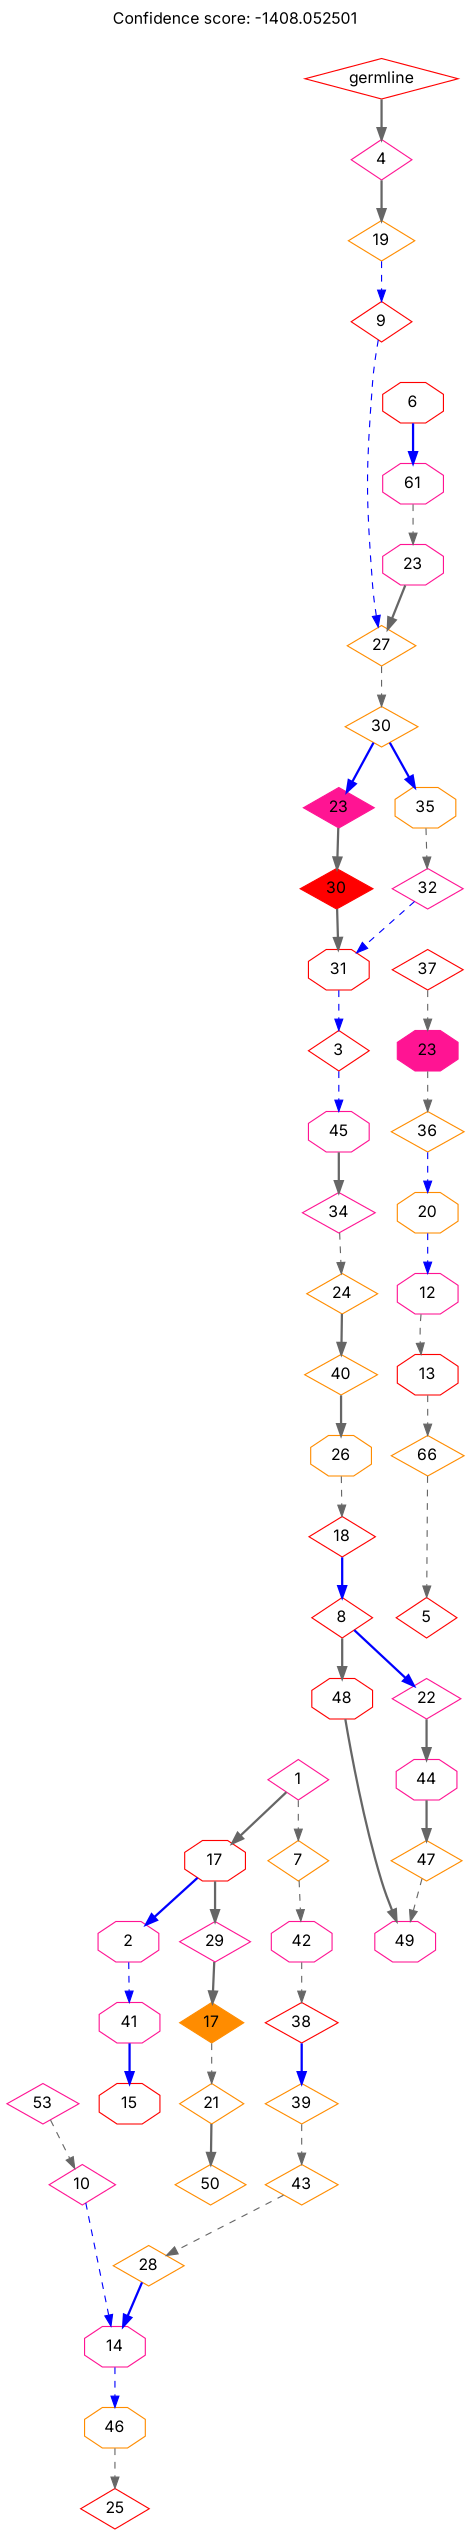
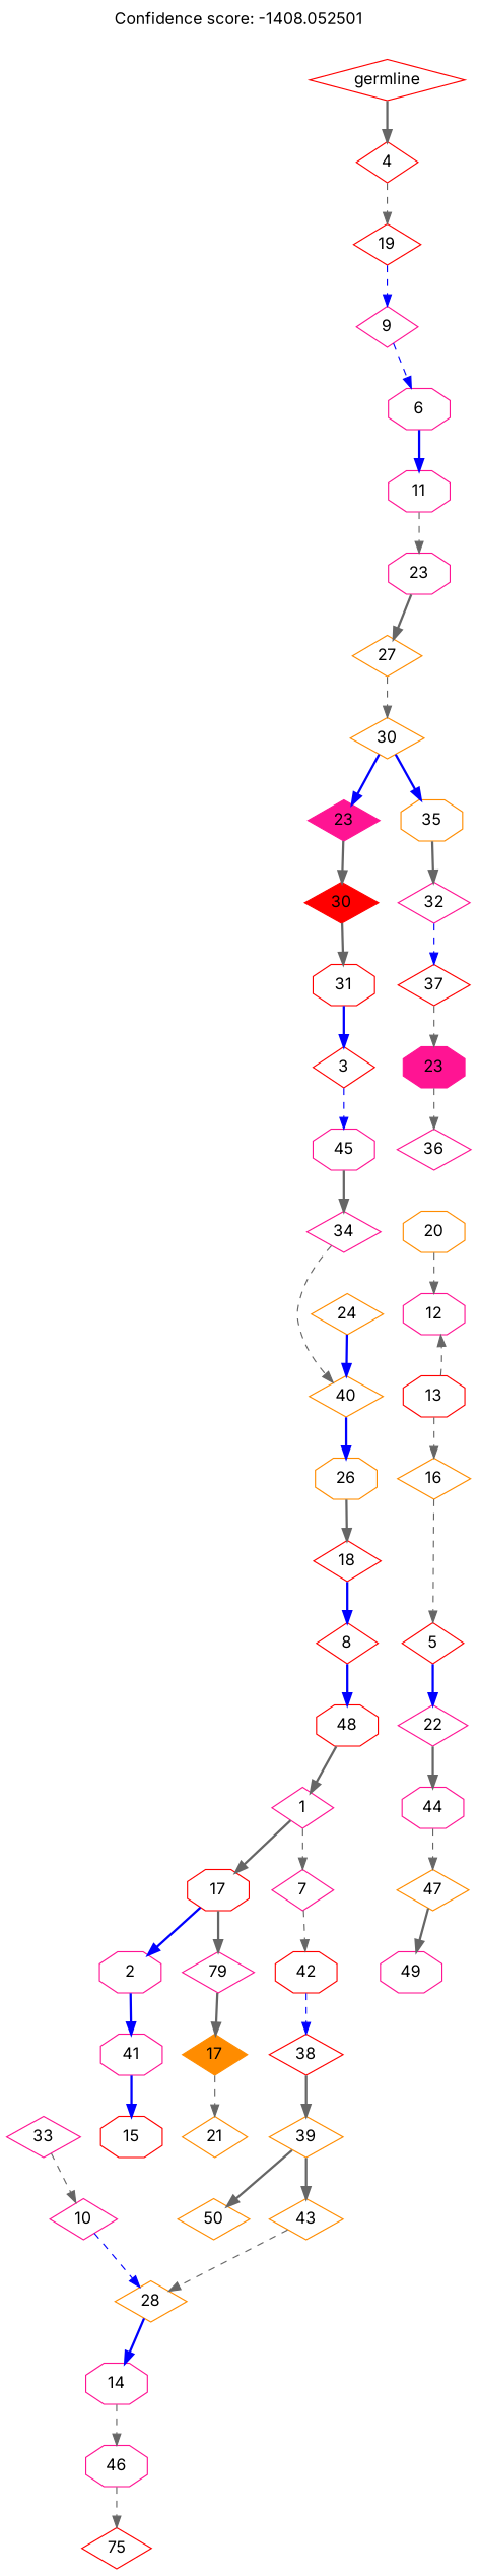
  digraph {
    fontname=Inter
    label="Confidence score: -1408.052501"
    labelloc=t
    node [color=deeppink fontname=Inter shape=diamond]
    edge [color=gray40 fontname=Inter style=bold]
    n1 [label=41 shape=octagon]
    n2 [color=red label=15 shape=octagon]
    n3 [label=2 shape=octagon]
    n4 [color=darkorange label=21]
    n5 [color=darkorange label=50]
    n6 [color=darkorange label=17 style=filled]
-   n7 [label=29]
+   n7 [label=79]
    n8 [color=red label=17 shape=octagon]
-   n9 [color=darkorange label=46 shape=octagon]
-   n10 [color=red label=25]
+   n9 [label=46 shape=octagon]
+   n10 [color=red label=75]
    n11 [label=14 shape=octagon]
    n12 [color=darkorange label=28]
    n13 [label=10]
-   n14 [label=53]
+   n14 [label=33]
    n15 [color=darkorange label=43]
    n16 [color=darkorange label=39]
    n17 [color=red label=38]
-   n18 [label=42 shape=octagon]
-   n19 [color=darkorange label=7]
+   n18 [color=red label=42 shape=octagon]
+   n19 [label=7]
    n20 [label=1]
    n21 [color=red label=48 shape=octagon]
    n22 [color=red label=8]
    n23 [color=red label=18]
    n24 [color=darkorange label=26 shape=octagon]
    n25 [color=darkorange label=40]
    n26 [color=darkorange label=24]
    n27 [label=34]
    n28 [label=45 shape=octagon]
    n29 [color=red label=3]
    n30 [color=red label=31 shape=octagon]
    n31 [color=red label=30 style=filled]
    n32 [label=23 style=filled]
    n33 [color=darkorange label=47]
    n34 [label=49 shape=octagon]
    n35 [label=44 shape=octagon]
    n36 [label=22]
    n37 [color=red label=5]
-   n38 [color=darkorange label=66]
+   n38 [color=darkorange label=16]
    n39 [color=red label=13 shape=octagon]
    n40 [label=12 shape=octagon]
    n41 [color=darkorange label=20 shape=octagon]
-   n42 [color=darkorange label=36]
+   n42 [label=36]
    n43 [label=23 shape=octagon style=filled]
    n44 [color=red label=37]
    n45 [label=32]
    n46 [color=darkorange label=35 shape=octagon]
    n47 [color=darkorange label=30]
    n48 [color=darkorange label=27]
    n49 [label=23 shape=octagon]
-   n50 [label=61 shape=octagon]
-   n51 [color=red label=6 shape=octagon]
-   n52 [color=red label=9]
-   n53 [color=darkorange label=19]
-   n54 [label=4]
+   n50 [label=11 shape=octagon]
+   n51 [label=6 shape=octagon]
+   n52 [label=9]
+   n53 [color=red label=19]
+   n54 [color=red label=4]
    n55 [color=red label=germline]
    n1 -> n2 [color=blue]
-   n3 -> n1 [color=blue style=dashed]
-   n4 -> n5
+   n3 -> n1 [color=blue]
+   n16 -> n5
    n6 -> n4 [style=dashed]
    n7 -> n6
    n8 -> n3 [color=blue]
    n8 -> n7
    n9 -> n10 [style=dashed]
-   n11 -> n9 [color=blue style=dashed]
+   n11 -> n9 [style=dashed]
    n12 -> n11 [color=blue]
-   n13 -> n11 [color=blue style=dashed]
+   n13 -> n12 [color=blue style=dashed]
    n14 -> n13 [style=dashed]
    n15 -> n12 [style=dashed]
-   n16 -> n15 [style=dashed]
-   n17 -> n16 [color=blue]
-   n18 -> n17 [style=dashed]
+   n16 -> n15
+   n17 -> n16
+   n18 -> n17 [color=blue style=dashed]
    n19 -> n18 [style=dashed]
    n20 -> n8
    n20 -> n19 [style=dashed]
-   n21 -> n34
-   n22 -> n21
+   n21 -> n20
+   n22 -> n21 [color=blue]
    n23 -> n22 [color=blue]
-   n24 -> n23 [style=dashed]
-   n25 -> n24
-   n26 -> n25
-   n27 -> n26 [style=dashed]
+   n24 -> n23
+   n25 -> n24 [color=blue]
+   n26 -> n25 [color=blue]
+   n27 -> n25 [style=dashed]
    n28 -> n27
    n29 -> n28 [color=blue style=dashed]
-   n30 -> n29 [color=blue style=dashed]
+   n30 -> n29 [color=blue]
    n31 -> n30
    n32 -> n31
-   n33 -> n34 [style=dashed]
-   n35 -> n33
+   n33 -> n34
+   n35 -> n33 [style=dashed]
    n36 -> n35
-   n22 -> n36 [color=blue]
+   n37 -> n36 [color=blue]
    n38 -> n37 [style=dashed]
    n39 -> n38 [style=dashed]
-   n40 -> n39 [style=dashed]
-   n41 -> n40 [color=blue style=dashed]
-   n42 -> n41 [color=blue style=dashed]
+   n39 -> n40 [style=dashed]
+   n41 -> n40 [style=dashed]
    n43 -> n42 [style=dashed]
    n44 -> n43 [style=dashed]
-   n45 -> n30 [color=blue style=dashed]
-   n46 -> n45 [style=dashed]
+   n45 -> n44 [color=blue style=dashed]
+   n46 -> n45
    n47 -> n32 [color=blue]
    n47 -> n46 [color=blue]
    n48 -> n47 [style=dashed]
    n49 -> n48
    n50 -> n49 [style=dashed]
    n51 -> n50 [color=blue]
-   n52 -> n48 [color=blue style=dashed]
+   n52 -> n51 [color=blue style=dashed]
    n53 -> n52 [color=blue style=dashed]
-   n54 -> n53
+   n54 -> n53 [style=dashed]
    n55 -> n54
  }
